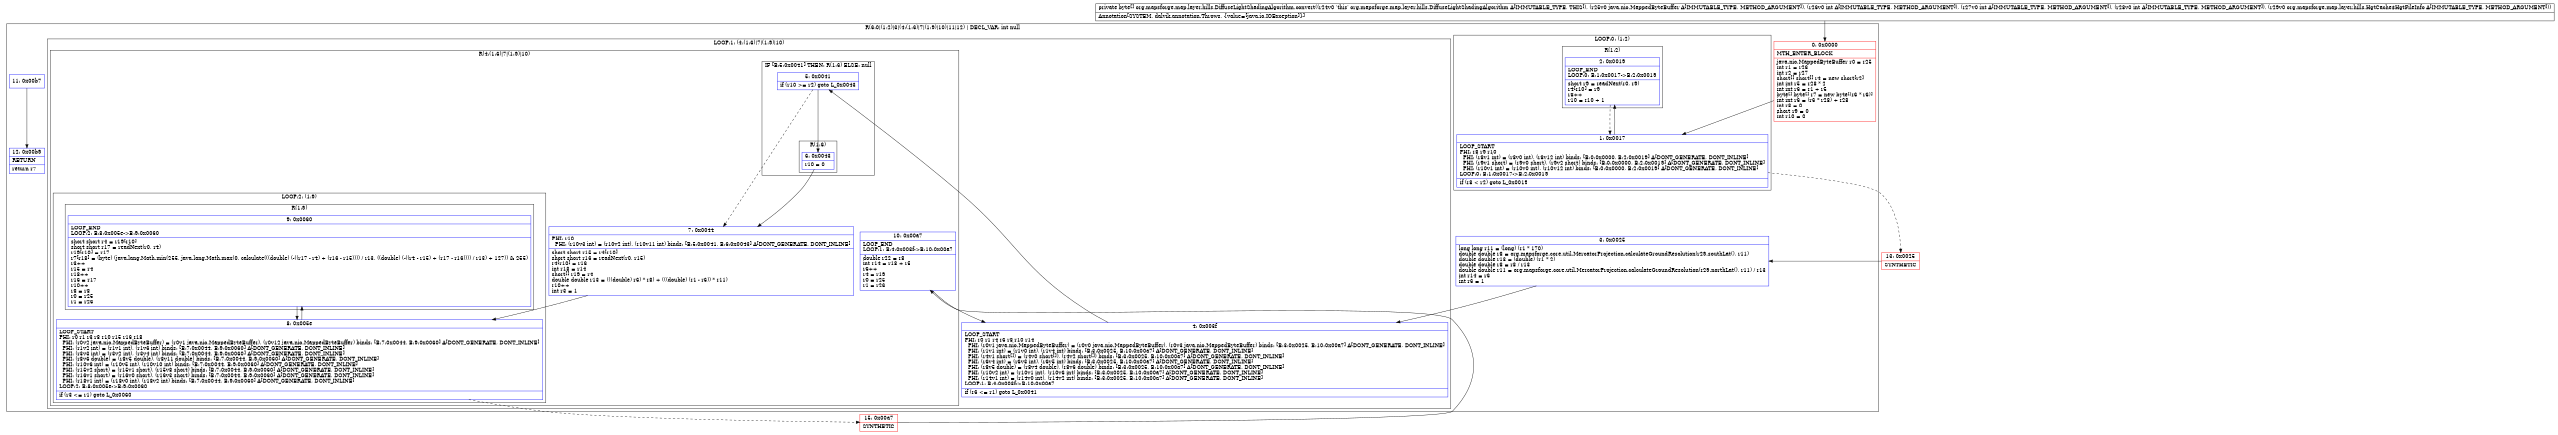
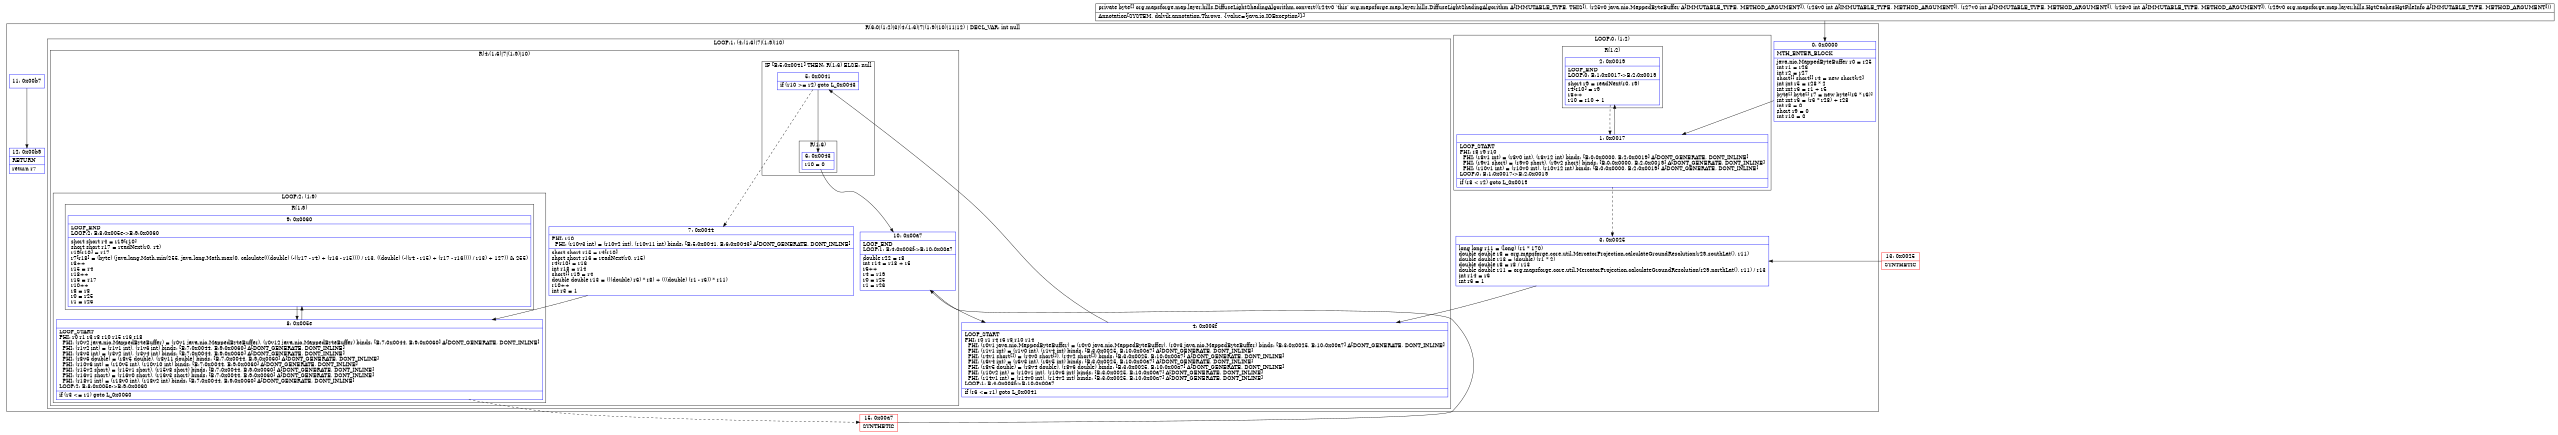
  digraph {
    node [color=blue shape=record]
    n1 [label="{2\:\ 0x0019|LOOP_END\lLOOP:0: B:1:0x0017\-\>B:2:0x0019\l|short r9 = readNext(r0, r9)\lr4[r10] = r9\lr8++\lr10 = r10 + 1\l}"]
    n2 [label="{1\:\ 0x0017|LOOP_START\lPHI: r8 r9 r10 \l  PHI: (r8v1 int) = (r8v0 int), (r8v12 int) binds: [B:0:0x0000, B:2:0x0019] A[DONT_GENERATE, DONT_INLINE]\l  PHI: (r9v1 short) = (r9v0 short), (r9v2 short) binds: [B:0:0x0000, B:2:0x0019] A[DONT_GENERATE, DONT_INLINE]\l  PHI: (r10v1 int) = (r10v0 int), (r10v12 int) binds: [B:0:0x0000, B:2:0x0019] A[DONT_GENERATE, DONT_INLINE]\lLOOP:0: B:1:0x0017\-\>B:2:0x0019\l|if (r8 \< r2) goto L_0x0019\l}"]
    n3 [label="{6\:\ 0x0043|r10 = 0\l}"]
    n4 [label="{5\:\ 0x0041|if (r10 \>= r2) goto L_0x0043\l}"]
    n5 [label="{9\:\ 0x0060|LOOP_END\lLOOP:2: B:8:0x005e\-\>B:9:0x0060\l|short short r4 = r19[r10]\lshort short r17 = readNext(r0, r4)\lr19[r10] = r17\lr7[r18] = (byte) (java.lang.Math.min(255, java.lang.Math.max(0, calculate(((double) (\-((r17 \- r4) + (r16 \- r15)))) \/ r13, ((double) (\-((r4 \- r15) + (r17 \- r16)))) \/ r13) + 127)) & 255)\lr3++\lr15 = r4\lr18++\lr16 = r17\lr10++\lr8 = r8\lr0 = r25\lr1 = r26\l}"]
    n6 [label="{8\:\ 0x005e|LOOP_START\lPHI: r0 r1 r3 r8 r10 r15 r16 r18 \l  PHI: (r0v2 java.nio.MappedByteBuffer) = (r0v1 java.nio.MappedByteBuffer), (r0v12 java.nio.MappedByteBuffer) binds: [B:7:0x0044, B:9:0x0060] A[DONT_GENERATE, DONT_INLINE]\l  PHI: (r1v2 int) = (r1v1 int), (r1v6 int) binds: [B:7:0x0044, B:9:0x0060] A[DONT_GENERATE, DONT_INLINE]\l  PHI: (r3v3 int) = (r3v2 int), (r3v4 int) binds: [B:7:0x0044, B:9:0x0060] A[DONT_GENERATE, DONT_INLINE]\l  PHI: (r8v6 double) = (r8v5 double), (r8v11 double) binds: [B:7:0x0044, B:9:0x0060] A[DONT_GENERATE, DONT_INLINE]\l  PHI: (r10v6 int) = (r10v5 int), (r10v10 int) binds: [B:7:0x0044, B:9:0x0060] A[DONT_GENERATE, DONT_INLINE]\l  PHI: (r15v2 short) = (r15v1 short), (r15v8 short) binds: [B:7:0x0044, B:9:0x0060] A[DONT_GENERATE, DONT_INLINE]\l  PHI: (r16v1 short) = (r16v0 short), (r16v3 short) binds: [B:7:0x0044, B:9:0x0060] A[DONT_GENERATE, DONT_INLINE]\l  PHI: (r18v1 int) = (r18v0 int), (r18v2 int) binds: [B:7:0x0044, B:9:0x0060] A[DONT_GENERATE, DONT_INLINE]\lLOOP:2: B:8:0x005e\-\>B:9:0x0060\l|if (r3 \<= r1) goto L_0x0060\l}"]
    n7 [label="{7\:\ 0x0044|PHI: r10 \l  PHI: (r10v3 int) = (r10v2 int), (r10v11 int) binds: [B:5:0x0041, B:6:0x0043] A[DONT_GENERATE, DONT_INLINE]\l|short short r15 = r4[r10]\lshort short r16 = readNext(r0, r15)\lr4[r10] = r16\lint r18 = r14\lshort[] r19 = r4\ldouble double r13 = (((double) r6) * r8) + (((double) (r1 \- r6)) * r11)\lr10++\lint r3 = 1\l}"]
    n8 [label="{10\:\ 0x00a7|LOOP_END\lLOOP:1: B:4:0x003f\-\>B:10:0x00a7\l|double r22 = r8\lint r14 = r18 + r5\lr6++\lr4 = r19\lr0 = r25\lr1 = r26\l}"]
    n9 [label="{4\:\ 0x003f|LOOP_START\lPHI: r0 r1 r4 r6 r8 r10 r14 \l  PHI: (r0v1 java.nio.MappedByteBuffer) = (r0v0 java.nio.MappedByteBuffer), (r0v3 java.nio.MappedByteBuffer) binds: [B:3:0x0025, B:10:0x00a7] A[DONT_GENERATE, DONT_INLINE]\l  PHI: (r1v1 int) = (r1v0 int), (r1v4 int) binds: [B:3:0x0025, B:10:0x00a7] A[DONT_GENERATE, DONT_INLINE]\l  PHI: (r4v1 short[]) = (r4v0 short[]), (r4v2 short[]) binds: [B:3:0x0025, B:10:0x00a7] A[DONT_GENERATE, DONT_INLINE]\l  PHI: (r6v4 int) = (r6v3 int), (r6v5 int) binds: [B:3:0x0025, B:10:0x00a7] A[DONT_GENERATE, DONT_INLINE]\l  PHI: (r8v5 double) = (r8v4 double), (r8v6 double) binds: [B:3:0x0025, B:10:0x00a7] A[DONT_GENERATE, DONT_INLINE]\l  PHI: (r10v2 int) = (r10v1 int), (r10v6 int) binds: [B:3:0x0025, B:10:0x00a7] A[DONT_GENERATE, DONT_INLINE]\l  PHI: (r14v1 int) = (r14v0 int), (r14v2 int) binds: [B:3:0x0025, B:10:0x00a7] A[DONT_GENERATE, DONT_INLINE]\lLOOP:1: B:4:0x003f\-\>B:10:0x00a7\l|if (r6 \<= r1) goto L_0x0041\l}"]
-   n10 [color=red label="{0\:\ 0x0000|MTH_ENTER_BLOCK\l|java.nio.MappedByteBuffer r0 = r25\lint r1 = r26\lint r2 = r27\lshort[] short[] r4 = new short[r2]\lint int r5 = r28 * 2\lint int r6 = r1 + r5\lbyte[] byte[] r7 = new byte[(r6 * r6)]\lint int r6 = (r6 * r28) + r28\lint r8 = 0\lshort r9 = 0\lint r10 = 0\l}"]
+   n10 [label="{0\:\ 0x0000|MTH_ENTER_BLOCK\l|java.nio.MappedByteBuffer r0 = r25\lint r1 = r26\lint r2 = r27\lshort[] short[] r4 = new short[r2]\lint int r5 = r28 * 2\lint int r6 = r1 + r5\lbyte[] byte[] r7 = new byte[(r6 * r6)]\lint int r6 = (r6 * r28) + r28\lint r8 = 0\lshort r9 = 0\lint r10 = 0\l}"]
    n11 [label="{3\:\ 0x0025|long long r11 = (long) (r1 * 170)\ldouble double r8 = org.mapsforge.core.util.MercatorProjection.calculateGroundResolution(r29.southLat(), r11)\ldouble double r13 = (double) (r1 * 2)\ldouble double r8 = r8 \/ r13\ldouble double r11 = org.mapsforge.core.util.MercatorProjection.calculateGroundResolution(r29.northLat(), r11) \/ r13\lint r14 = r6\lint r6 = 1\l}"]
    n12 [label="{11\:\ 0x00b7}"]
    n13 [label="{12\:\ 0x00b9|RETURN\l|return r7\l}"]
    n14 [color=red label="{13\:\ 0x0025|SYNTHETIC\l}"]
    n15 [color=red label="{15\:\ 0x00a7|SYNTHETIC\l}"]
    n16 [label="{private byte[] org.mapsforge.map.layer.hills.DiffuseLightShadingAlgorithm.convert((r24v0 'this' org.mapsforge.map.layer.hills.DiffuseLightShadingAlgorithm A[IMMUTABLE_TYPE, THIS]), (r25v0 java.nio.MappedByteBuffer A[IMMUTABLE_TYPE, METHOD_ARGUMENT]), (r26v0 int A[IMMUTABLE_TYPE, METHOD_ARGUMENT]), (r27v0 int A[IMMUTABLE_TYPE, METHOD_ARGUMENT]), (r28v0 int A[IMMUTABLE_TYPE, METHOD_ARGUMENT]), (r29v0 org.mapsforge.map.layer.hills.HgtCache$HgtFileInfo A[IMMUTABLE_TYPE, METHOD_ARGUMENT]))  | Annotation[SYSTEM, dalvik.annotation.Throws, \{value=[java.io.IOException]\}]\l}" color=""]
    subgraph cluster_1 {
      label="R(6:0|(1:2)|3|(4:(1:6)|7|(1:9)|10)|11|12) | DECL_VAR: int null\l"
      n10
      n11
      n12
      n13
      subgraph cluster_2 {
        label="LOOP:0: (1:2)"
        n2
        subgraph cluster_3 {
          label="R(1:2)"
          n1
        }
      }
      subgraph cluster_4 {
        label="LOOP:1: (4:(1:6)|7|(1:9)|10)"
        n9
        subgraph cluster_5 {
          label="R(4:(1:6)|7|(1:9)|10)"
          n7
          n8
          subgraph cluster_6 {
            label="IF [B:5:0x0041] THEN: R(1:6) ELSE: null"
            n4
            subgraph cluster_7 {
              label="R(1:6)"
              n3
            }
          }
          subgraph cluster_8 {
            label="LOOP:2: (1:9)"
            n6
            subgraph cluster_9 {
              label="R(1:9)"
              n5
            }
          }
        }
      }
    }
    n1 -> n2 [style=dashed]
    n2 -> n1
-   n2 -> n14 [style=dashed]
-   n3 -> n7
+   n2 -> n11 [style=dashed]
+   n3 -> n8
    n4 -> n3
    n4 -> n7 [style=dashed]
    n5 -> n6
    n6 -> n5
    n6 -> n15 [style=dashed]
    n7 -> n6
    n8 -> n9
    n9 -> n4
    n10 -> n2
    n11 -> n9
    n12 -> n13
    n14 -> n11
    n15 -> n8
    n16 -> n10
  }
